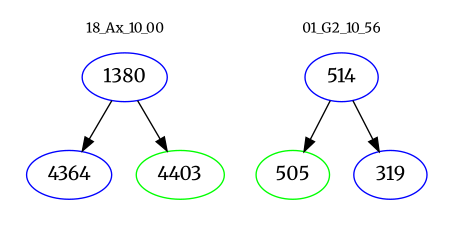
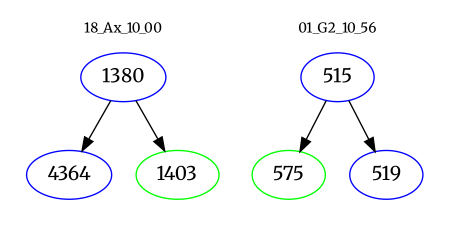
  digraph {
    fontname=Merriweather
    node [color=blue fontname=Merriweather]
    edge [color=black fontname=Merriweather]
    n1 [label=1380]
    n2 [label=4364]
-   n3 [color=green label=4403]
-   n4 [label=514]
-   n5 [color=green label=505]
-   n6 [label=319]
+   n3 [color=green label=1403]
+   n4 [label=515]
+   n5 [color=green label=575]
+   n6 [label=519]
    subgraph cluster_1 {
      color=white
      fontsize=10
      label="18_Ax_10_00"
      n1
      n2
      n3
    }
    subgraph cluster_2 {
      color=white
      fontsize=10
      label="01_G2_10_56"
      n4
      n5
      n6
    }
    n1 -> n2
    n1 -> n3
    n4 -> n5
    n4 -> n6
  }
